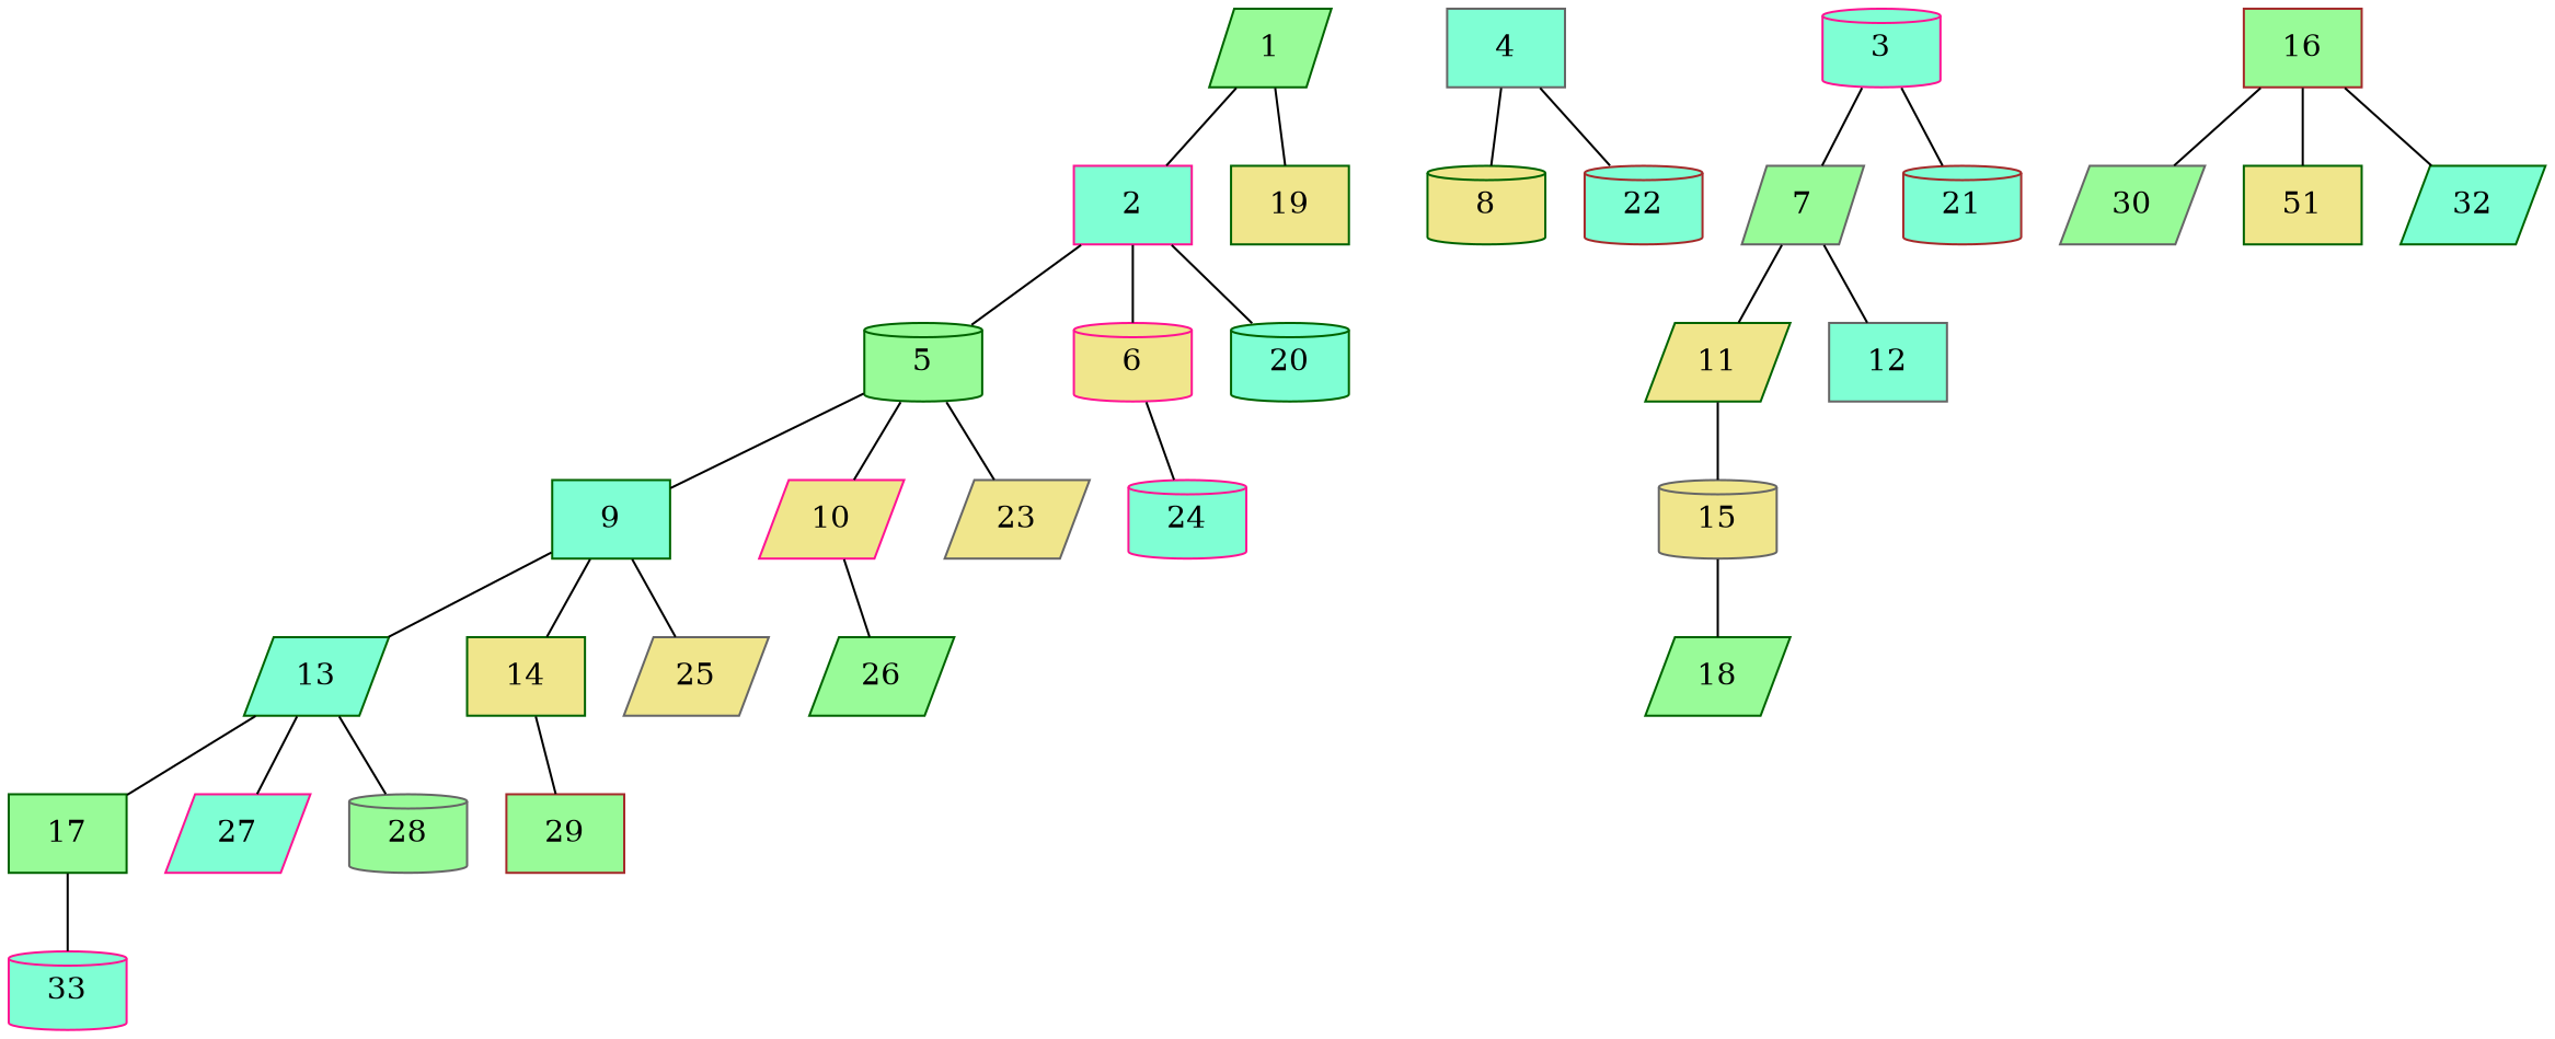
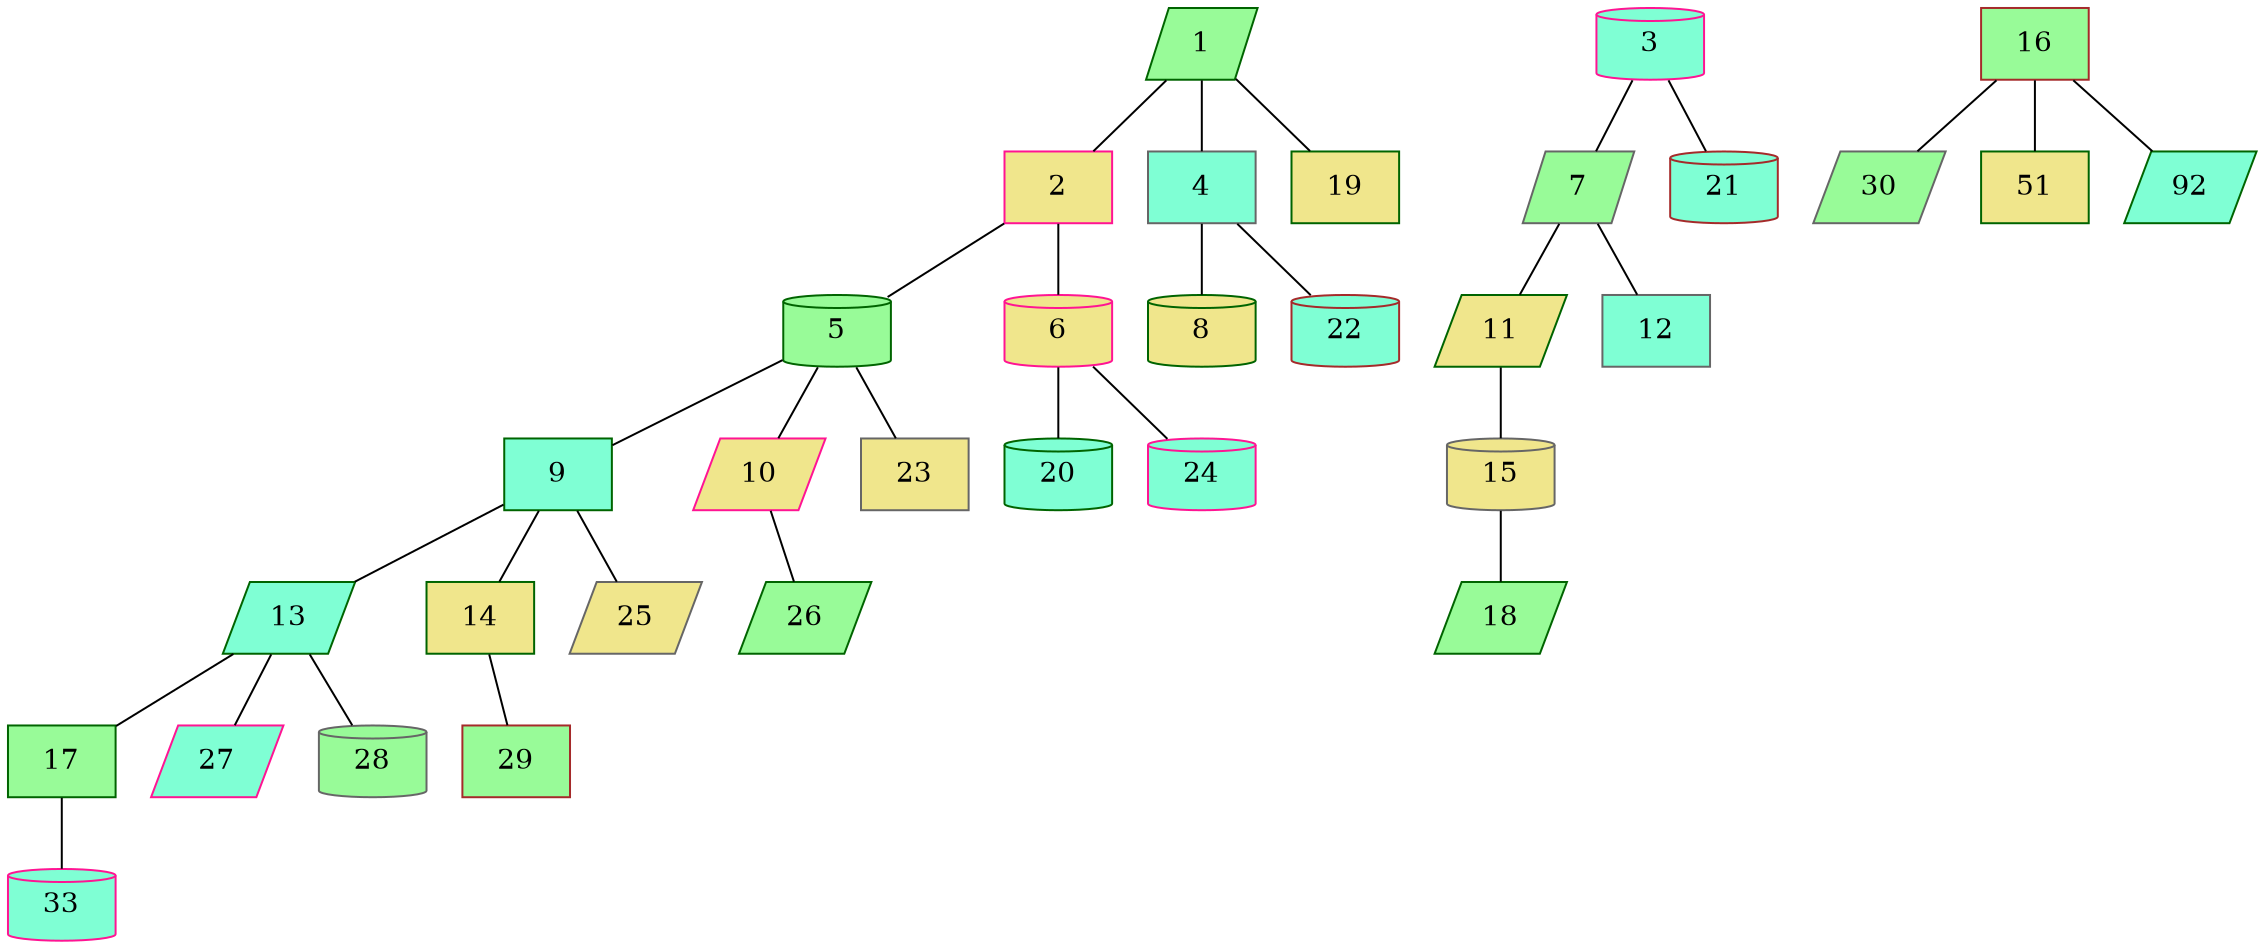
  graph {
    node [chem=H color=darkgreen fillcolor=aquamarine shape=parallelogram style=filled]
    edge [valence=1]
    1 [chem=C fillcolor=palegreen]
-   2 [chem=C color=deeppink shape=box]
+   2 [chem=C color=deeppink fillcolor=khaki shape=box]
    4 [chem=C color=gray40 shape=box]
    19 [fillcolor=khaki shape=box]
    5 [chem=C fillcolor=palegreen shape=cylinder]
    6 [chem=O color=deeppink fillcolor=khaki shape=cylinder]
    20 [shape=cylinder]
    3 [chem=N color=deeppink shape=cylinder]
    7 [chem=C color=gray40 fillcolor=palegreen]
    21 [color=brown shape=cylinder]
    8 [chem=O fillcolor=khaki shape=cylinder]
    22 [color=brown shape=cylinder]
    9 [chem=C shape=box]
    10 [chem=O color=deeppink fillcolor=khaki]
-   23 [color=gray40 fillcolor=khaki]
+   23 [color=gray40 fillcolor=khaki shape=box]
    24 [color=deeppink shape=cylinder]
    11 [chem=N fillcolor=khaki]
    12 [chem=O color=gray40 shape=box]
    13 [chem=C]
    14 [chem=O fillcolor=khaki shape=box]
    25 [color=gray40 fillcolor=khaki]
    26 [fillcolor=palegreen]
    15 [chem=N color=gray40 fillcolor=khaki shape=cylinder]
    17 [chem=O fillcolor=palegreen shape=box]
    27 [color=deeppink]
    28 [color=gray40 fillcolor=palegreen shape=cylinder]
    29 [color=brown fillcolor=palegreen shape=box]
    18 [chem=O fillcolor=palegreen]
    16 [chem=C color=brown fillcolor=palegreen shape=box]
    30 [color=gray40 fillcolor=palegreen]
    n31 [fillcolor=khaki label=51 shape=box]
-   32
+   32 [label=92]
    33 [color=deeppink shape=cylinder]
    1 -- 2
+   1 -- 4
    1 -- 19
    2 -- 5
    2 -- 6
-   2 -- 20
+   6 -- 20
    4 -- 8 [valence=2]
    4 -- 22
    5 -- 9
    5 -- 10
    5 -- 23
    6 -- 24
    3 -- 7
    3 -- 21
    7 -- 11
    7 -- 12 [valence=2]
    9 -- 13
    9 -- 14
    9 -- 25
    10 -- 26
    11 -- 15
    13 -- 17
    13 -- 27
    13 -- 28
    14 -- 29
    15 -- 18 [valence=2]
    17 -- 33
    16 -- 30
    16 -- n31
    16 -- 32
  }
